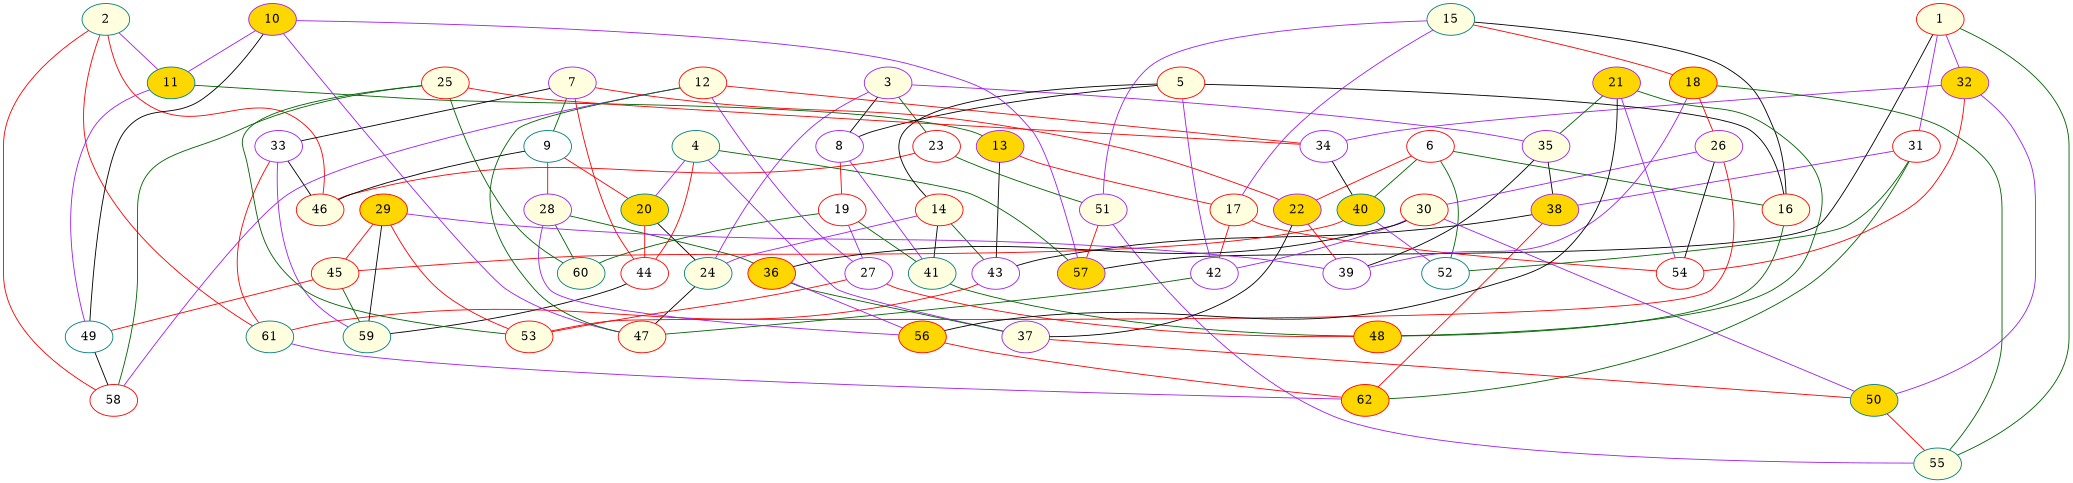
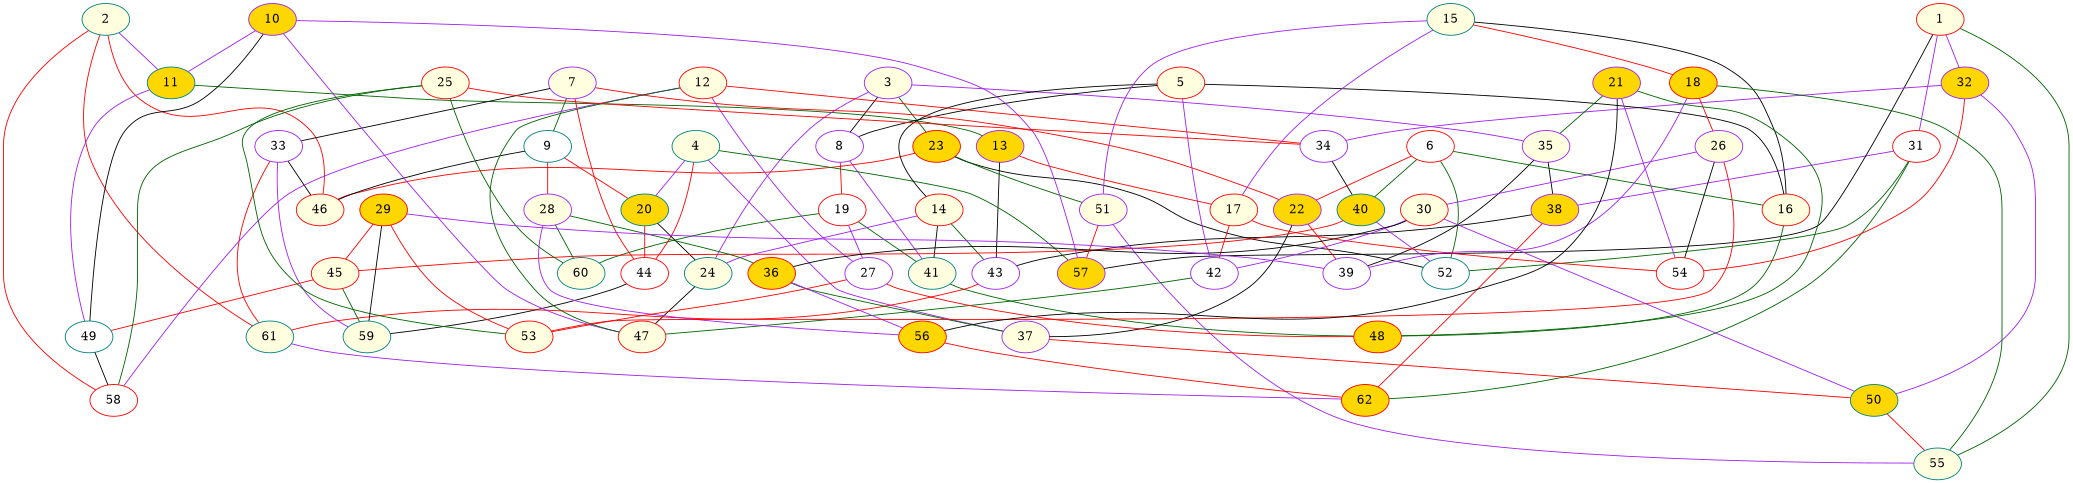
  graph {
    node [color=red fillcolor=lightyellow style=filled]
    edge [color=red]
    31 [fillcolor=white]
    1
    32 [color=purple fillcolor=gold]
    55 [color=teal]
    57 [color=purple fillcolor=gold]
    52 [color=teal fillcolor=white]
    38 [color=purple fillcolor=gold]
    62 [fillcolor=gold]
    34 [color=purple fillcolor=white]
    54 [fillcolor=white]
    50 [color=teal fillcolor=gold]
    2 [color=teal]
    11 [color=teal fillcolor=gold]
    46
    58 [fillcolor=white]
    61 [color=teal]
    49 [color=teal fillcolor=white]
    13 [color=purple fillcolor=gold]
    3 [color=purple]
    8 [color=purple fillcolor=white]
-   23 [fillcolor=white]
+   23 [fillcolor=gold]
    24 [color=teal]
    35 [color=purple]
    19 [fillcolor=white]
    41 [color=teal]
    51 [color=purple]
    47
    39 [color=purple fillcolor=white]
    4 [color=teal]
    20 [color=teal fillcolor=gold]
    37 [color=purple]
    44 [fillcolor=white]
    59 [color=teal]
    5
    14
    16
    42 [color=purple fillcolor=white]
    43 [color=purple fillcolor=white]
    48 [fillcolor=gold]
    6 [fillcolor=white]
    22 [color=purple fillcolor=gold]
    40 [color=teal fillcolor=gold]
    45
    7 [color=purple]
    9 [color=teal fillcolor=white]
    33 [color=purple fillcolor=white]
    28 [color=purple]
    27 [color=purple fillcolor=white]
    60 [color=teal]
    56 [fillcolor=gold]
    36 [fillcolor=gold]
    10 [color=purple fillcolor=gold]
    17
    12
    53
    15 [color=teal]
    18 [fillcolor=gold]
    26 [color=purple]
    30
    21 [color=purple fillcolor=gold]
    25
    29 [fillcolor=gold]
    31 -- 52 [color=darkgreen]
    31 -- 38 [color=purple]
    31 -- 62 [color=darkgreen]
    1 -- 31 [color=purple]
    1 -- 32 [color=purple]
    1 -- 55 [color=darkgreen]
    1 -- 57 [color=black]
    32 -- 34 [color=purple]
    32 -- 54
    32 -- 50 [color=purple]
    38 -- 62
    38 -- 43 [color=black]
    34 -- 40 [color=black]
    50 -- 55
    2 -- 11 [color=purple]
    2 -- 46
    2 -- 58
    2 -- 61
    11 -- 49 [color=purple]
    11 -- 13 [color=darkgreen]
    61 -- 62 [color=purple]
    49 -- 58 [color=black]
    13 -- 43 [color=black]
    13 -- 17
    3 -- 8 [color=black]
    3 -- 23 [color=darkgreen]
    3 -- 24 [color=purple]
    3 -- 35 [color=purple]
    8 -- 19
    8 -- 41 [color=purple]
+   23 -- 52 [color=black]
    23 -- 46
    23 -- 51 [color=darkgreen]
    24 -- 47 [color=black]
    35 -- 38 [color=black]
    35 -- 39 [color=black]
    19 -- 41 [color=darkgreen]
    19 -- 27 [color=purple]
    19 -- 60 [color=darkgreen]
    41 -- 48 [color=darkgreen]
    51 -- 55 [color=purple]
    51 -- 57
    4 -- 57 [color=darkgreen]
    4 -- 20 [color=purple]
    4 -- 37 [color=purple]
    4 -- 44
    20 -- 24 [color=black]
    20 -- 44
    37 -- 50
    44 -- 59 [color=black]
    5 -- 8 [color=black]
    5 -- 14 [color=black]
    5 -- 16 [color=black]
    5 -- 42 [color=purple]
    14 -- 24 [color=purple]
    14 -- 41 [color=black]
    14 -- 43 [color=darkgreen]
    16 -- 48 [color=darkgreen]
    42 -- 47 [color=darkgreen]
    43 -- 61
    6 -- 52 [color=darkgreen]
    6 -- 16 [color=darkgreen]
    6 -- 22
    6 -- 40 [color=darkgreen]
    22 -- 39
    22 -- 37 [color=black]
    40 -- 52 [color=purple]
    40 -- 45
    45 -- 49
    45 -- 59 [color=darkgreen]
    7 -- 44
    7 -- 22
    7 -- 9 [color=darkgreen]
    7 -- 33 [color=black]
    9 -- 46 [color=black]
    9 -- 20
    9 -- 28
    33 -- 46 [color=black]
    33 -- 61
    33 -- 59 [color=purple]
    28 -- 60 [color=darkgreen]
    28 -- 56 [color=purple]
    28 -- 36 [color=darkgreen]
    27 -- 48
    27 -- 53
    56 -- 62
    36 -- 37 [color=darkgreen]
    36 -- 56 [color=purple]
    10 -- 57 [color=purple]
    10 -- 11 [color=purple]
    10 -- 49 [color=black]
    10 -- 47 [color=purple]
    17 -- 54
    17 -- 42
    12 -- 34
    12 -- 58 [color=purple]
    12 -- 47 [color=darkgreen]
    12 -- 27 [color=purple]
    15 -- 51 [color=purple]
    15 -- 16 [color=black]
    15 -- 17 [color=purple]
    15 -- 18
    18 -- 55 [color=darkgreen]
    18 -- 39 [color=purple]
    18 -- 26
    26 -- 54 [color=black]
    26 -- 53
    26 -- 30 [color=purple]
    30 -- 50 [color=purple]
    30 -- 42 [color=purple]
    30 -- 36 [color=black]
    21 -- 54 [color=purple]
    21 -- 35 [color=darkgreen]
    21 -- 48 [color=darkgreen]
    21 -- 56 [color=black]
    25 -- 34
    25 -- 58 [color=darkgreen]
    25 -- 60 [color=darkgreen]
    25 -- 53 [color=darkgreen]
    29 -- 39 [color=purple]
    29 -- 59 [color=black]
    29 -- 45
    29 -- 53
  }
